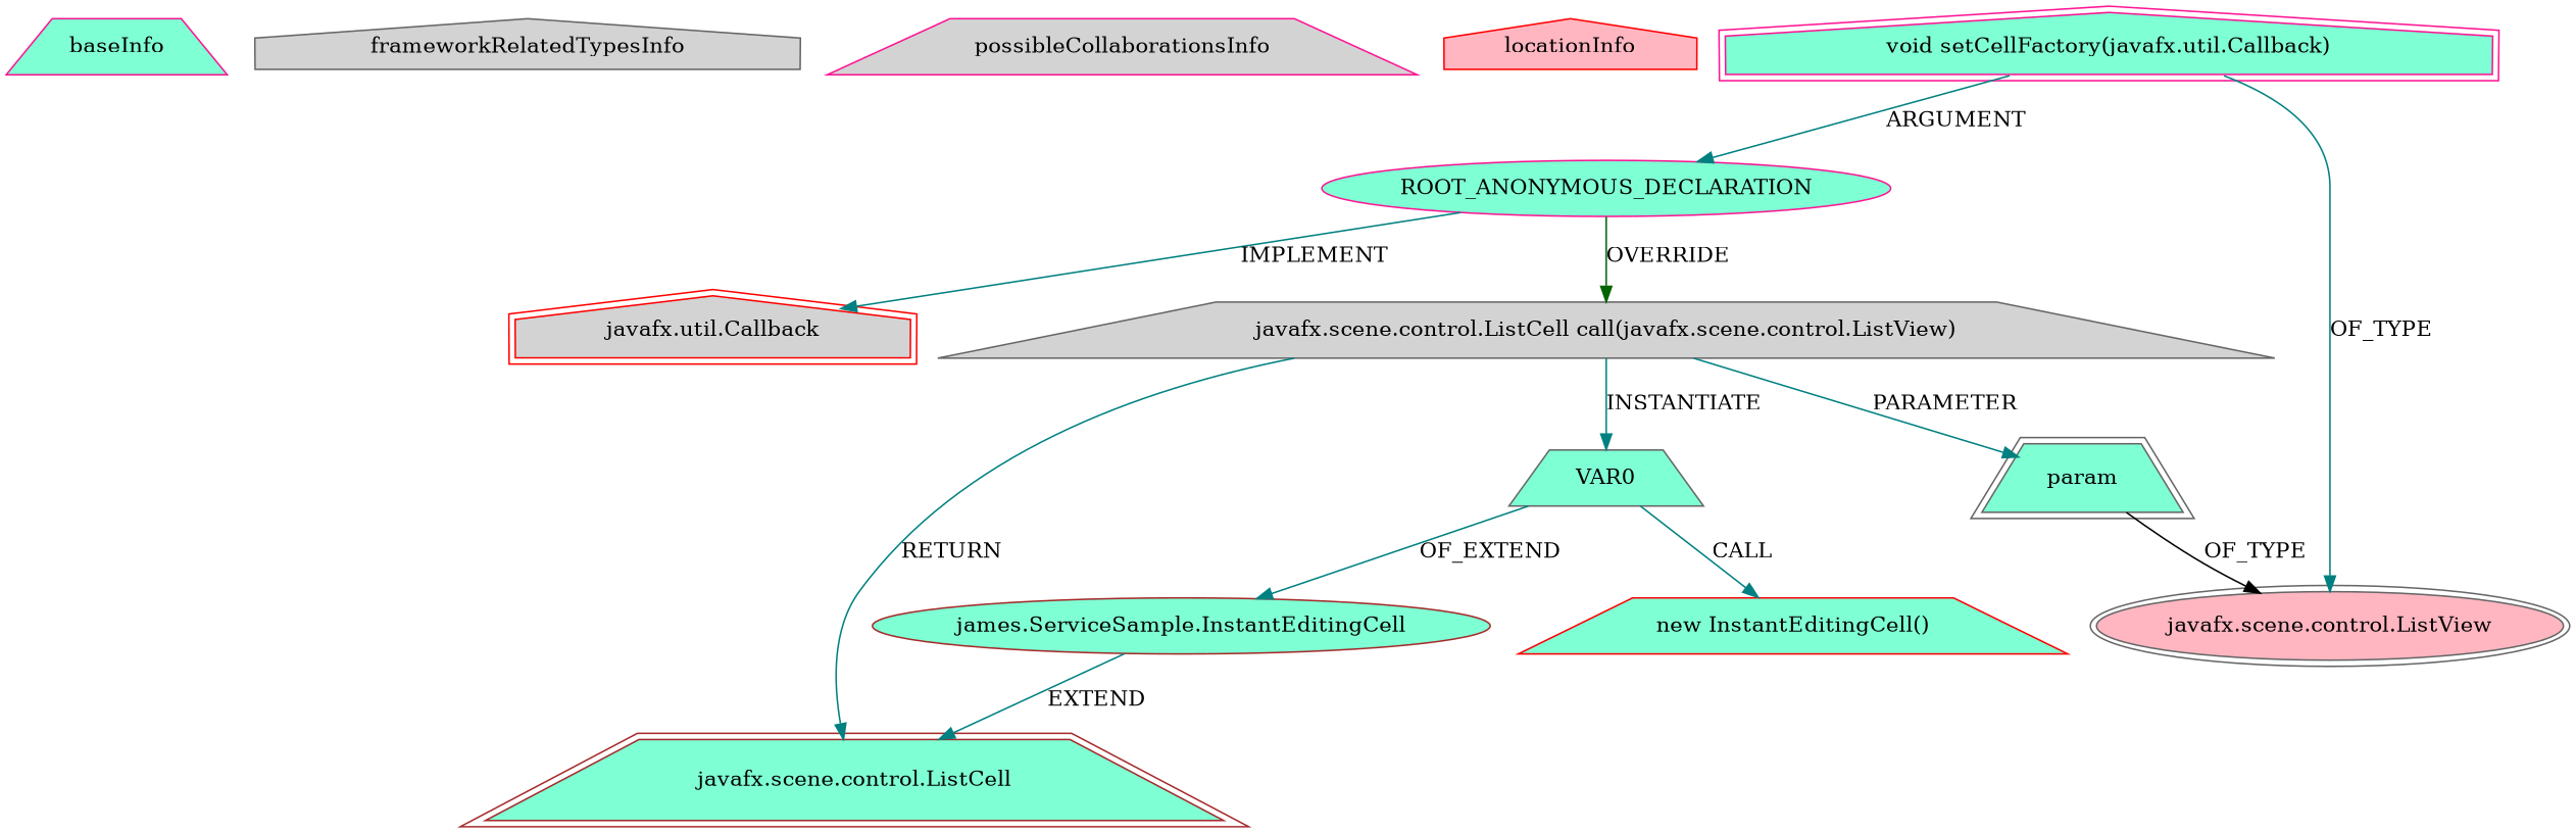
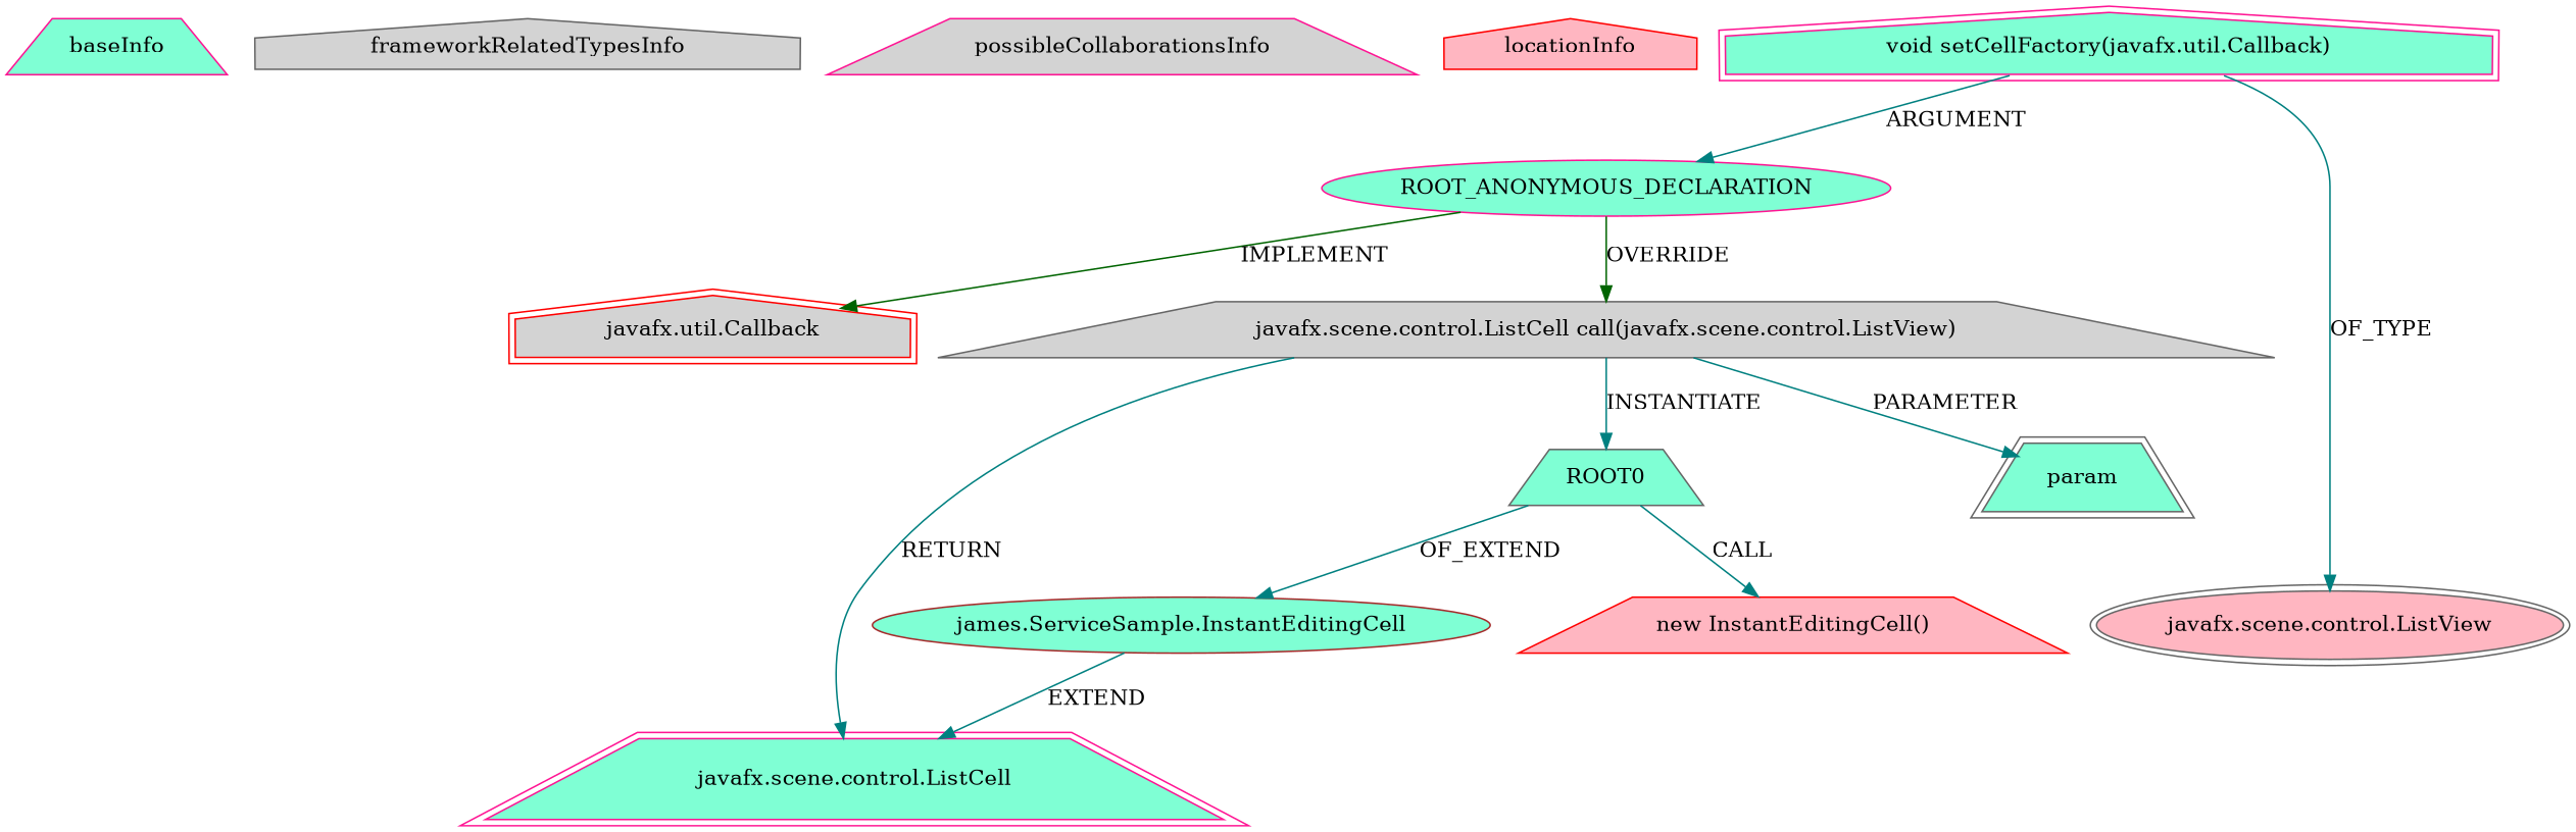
  digraph {
    node [color=gray40 fillcolor=aquamarine shape=trapezium style=filled isFrameworkType=false]
    edge [color=teal]
    baseInfo [category=extension_graph color=deeppink graphId=669 isAnonymous=true possibleRelation=true isFrameworkType=""]
    frameworkRelatedTypesInfo [0="javafx.util.Callback" fillcolor=lightgrey shape=house isFrameworkType=""]
    possibleCollaborationsInfo [0="669~OVERRIDING_METHOD_DECLARATION-INSTANTIATION-~javafx.util.Callback ~javafx.scene.control.ListCell ~true~false" color=deeppink fillcolor=lightgrey isFrameworkType=""]
    locationInfo [color=red contextSignature="void init(javafx.stage.Stage)" filePath="/Johnmalc-JavaFX/JavaFX-master/src/james/ServiceSample.java" fillcolor=lightpink graphId=669 projectName="Johnmalc-JavaFX" shape=house isFrameworkType=""]
    n5 [color=deeppink label=ROOT_ANONYMOUS_DECLARATION shape=ellipse vertexType=ROOT_ANONYMOUS_DECLARATION]
    n6 [color=red fillcolor=lightgrey isFrameworkType=true label="javafx.util.Callback" peripheries=2 shape=house vertexType=FRAMEWORK_INTERFACE_TYPE]
    n7 [fillcolor=lightgrey label="javafx.scene.control.ListCell call(javafx.scene.control.ListView)" vertexType=OVERRIDING_METHOD_DECLARATION]
-   n8 [color=brown isFrameworkType=true label="javafx.scene.control.ListCell" peripheries=2 vertexType=FRAMEWORK_CLASS_TYPE]
+   n8 [color=deeppink isFrameworkType=true label="javafx.scene.control.ListCell" peripheries=2 vertexType=FRAMEWORK_CLASS_TYPE]
    n9 [isFrameworkType=true label=param peripheries=2 vertexType=PARAMETER_DECLARATION]
-   n10 [label=VAR0 vertexType=VARIABLE_EXPRESION]
+   n10 [label=ROOT0 vertexType=VARIABLE_EXPRESION]
    n11 [color=deeppink isFrameworkType=true label="void setCellFactory(javafx.util.Callback)" peripheries=2 shape=house vertexType=OUTSIDE_CALL]
    n12 [fillcolor=lightpink isFrameworkType=true label="javafx.scene.control.ListView" peripheries=2 shape=ellipse vertexType=FRAMEWORK_CLASS_TYPE]
    n13 [color=brown label="james.ServiceSample.InstantEditingCell" shape=ellipse vertexType=REFERENCE_CLIENT_CLASS_DECLARATION]
-   n14 [color=red label="new InstantEditingCell()" vertexType=CONSTRUCTOR_CALL]
-   n5 -> n6 [label=IMPLEMENT]
+   n14 [color=red fillcolor=lightpink label="new InstantEditingCell()" vertexType=CONSTRUCTOR_CALL]
+   n5 -> n6 [color=darkgreen label=IMPLEMENT]
    n5 -> n7 [color=darkgreen label=OVERRIDE]
    n7 -> n8 [label=RETURN]
    n7 -> n9 [label=PARAMETER]
    n7 -> n10 [label=INSTANTIATE]
-   n9 -> n12 [color=black label=OF_TYPE]
    n10 -> n13 [label=OF_EXTEND]
    n10 -> n14 [label=CALL]
    n11 -> n5 [label=ARGUMENT]
    n11 -> n12 [label=OF_TYPE]
    n13 -> n8 [label=EXTEND]
  }
